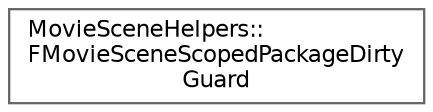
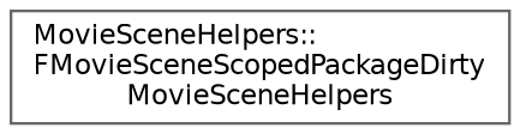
  digraph {
    rankdir=LR
-   n1 [color=grey40 fillcolor=white fontname=Helvetica fontsize=10 height=0.2 label="MovieSceneHelpers::\lFMovieSceneScopedPackageDirty\lGuard" shape=box style=filled width=0.4]
+   n1 [color=grey40 fillcolor=white fontname=Helvetica fontsize=10 height=0.2 label="MovieSceneHelpers::\lFMovieSceneScopedPackageDirty\lMovieSceneHelpers" shape=box style=filled width=0.4]
  }
